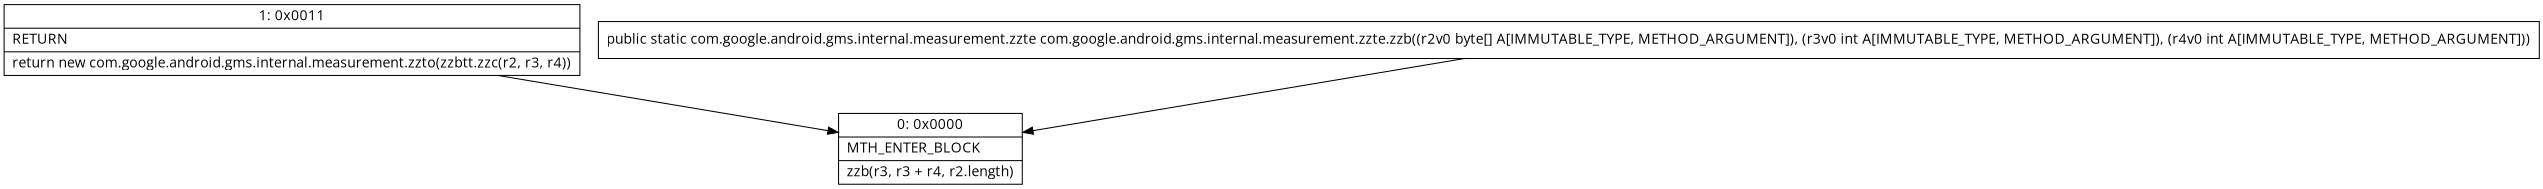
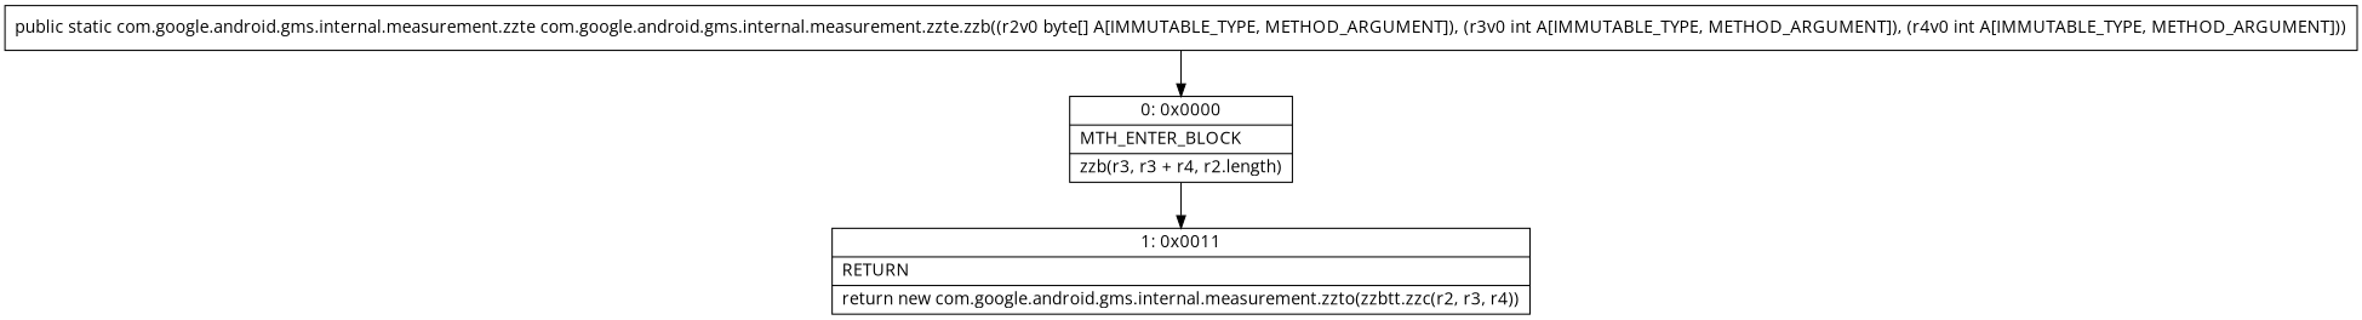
  digraph {
    fontname="Open Sans"
    node [shape=record fontname="Open Sans"]
    edge [fontname="Open Sans"]
    n1 [label="{0\:\ 0x0000|MTH_ENTER_BLOCK\l|zzb(r3, r3 + r4, r2.length)\l}"]
    n2 [label="{1\:\ 0x0011|RETURN\l|return new com.google.android.gms.internal.measurement.zzto(zzbtt.zzc(r2, r3, r4))\l}"]
    n3 [label="{public static com.google.android.gms.internal.measurement.zzte com.google.android.gms.internal.measurement.zzte.zzb((r2v0 byte[] A[IMMUTABLE_TYPE, METHOD_ARGUMENT]), (r3v0 int A[IMMUTABLE_TYPE, METHOD_ARGUMENT]), (r4v0 int A[IMMUTABLE_TYPE, METHOD_ARGUMENT])) }"]
-   n2 -> n1
+   n1 -> n2
    n3 -> n1
  }
